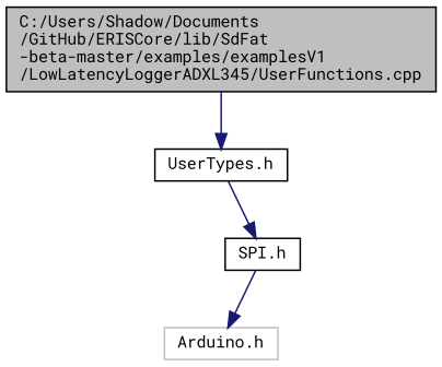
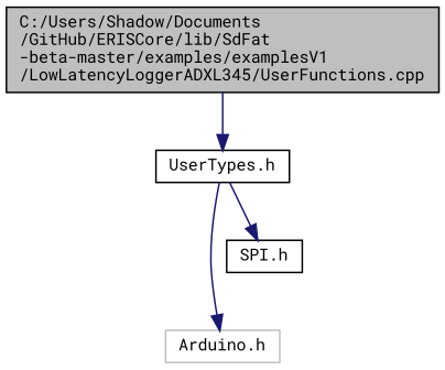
  digraph {
    fontname="Roboto Mono"
    node [color=black fillcolor=white fontname="Roboto Mono" fontsize=10 shape=record style=filled]
    edge [color=midnightblue fontname="Roboto Mono" fontsize=10 labelfontname=Helvetica labelfontsize=10 style=solid]
    n1 [fillcolor=grey75 fontcolor=black height=0.2 label="C:/Users/Shadow/Documents\l/GitHub/ERISCore/lib/SdFat\l-beta-master/examples/examplesV1\l/LowLatencyLoggerADXL345/UserFunctions.cpp" width=0.4]
    n2 [height=0.2 label="UserTypes.h" width=0.4]
    n3 [color=grey75 height=0.2 label="Arduino.h" width=0.4]
    n4 [height=0.2 label="SPI.h" width=0.4]
    n1 -> n2
-   n4 -> n3
+   n2 -> n3
    n2 -> n4
  }
